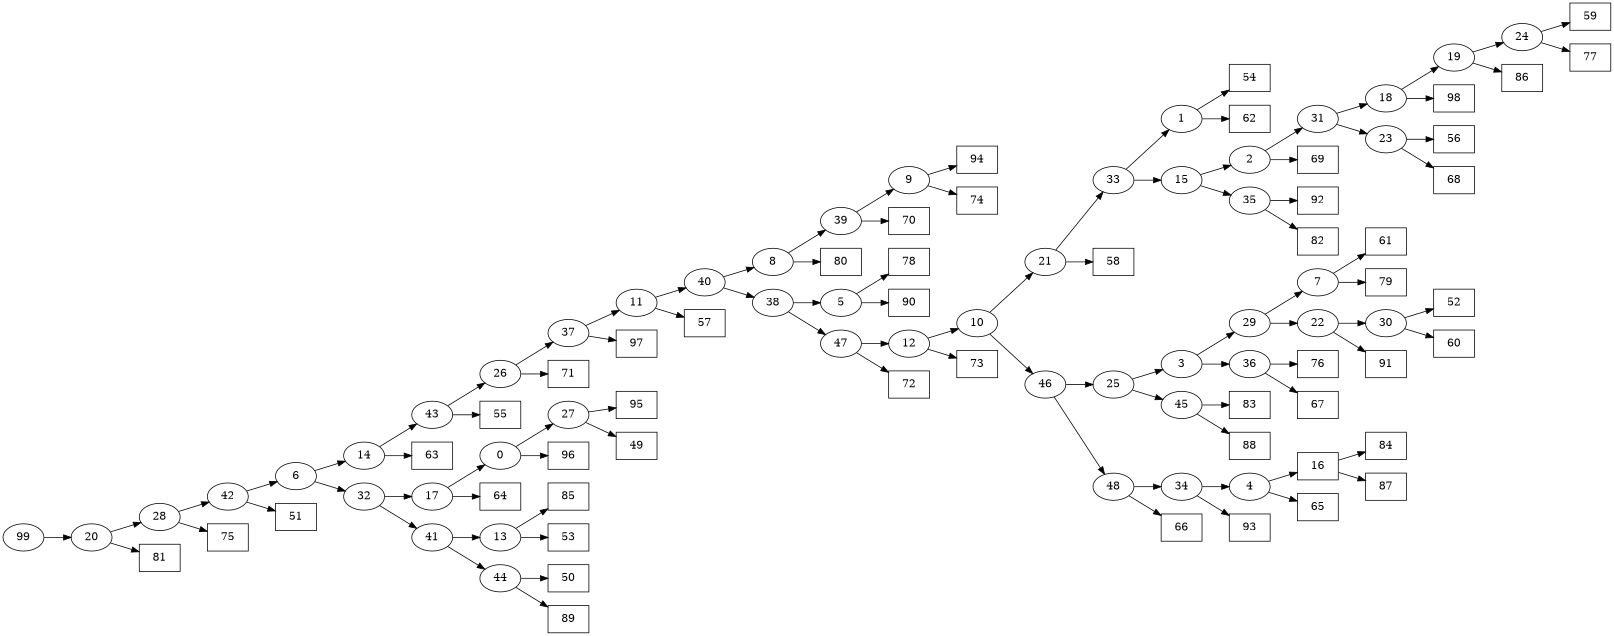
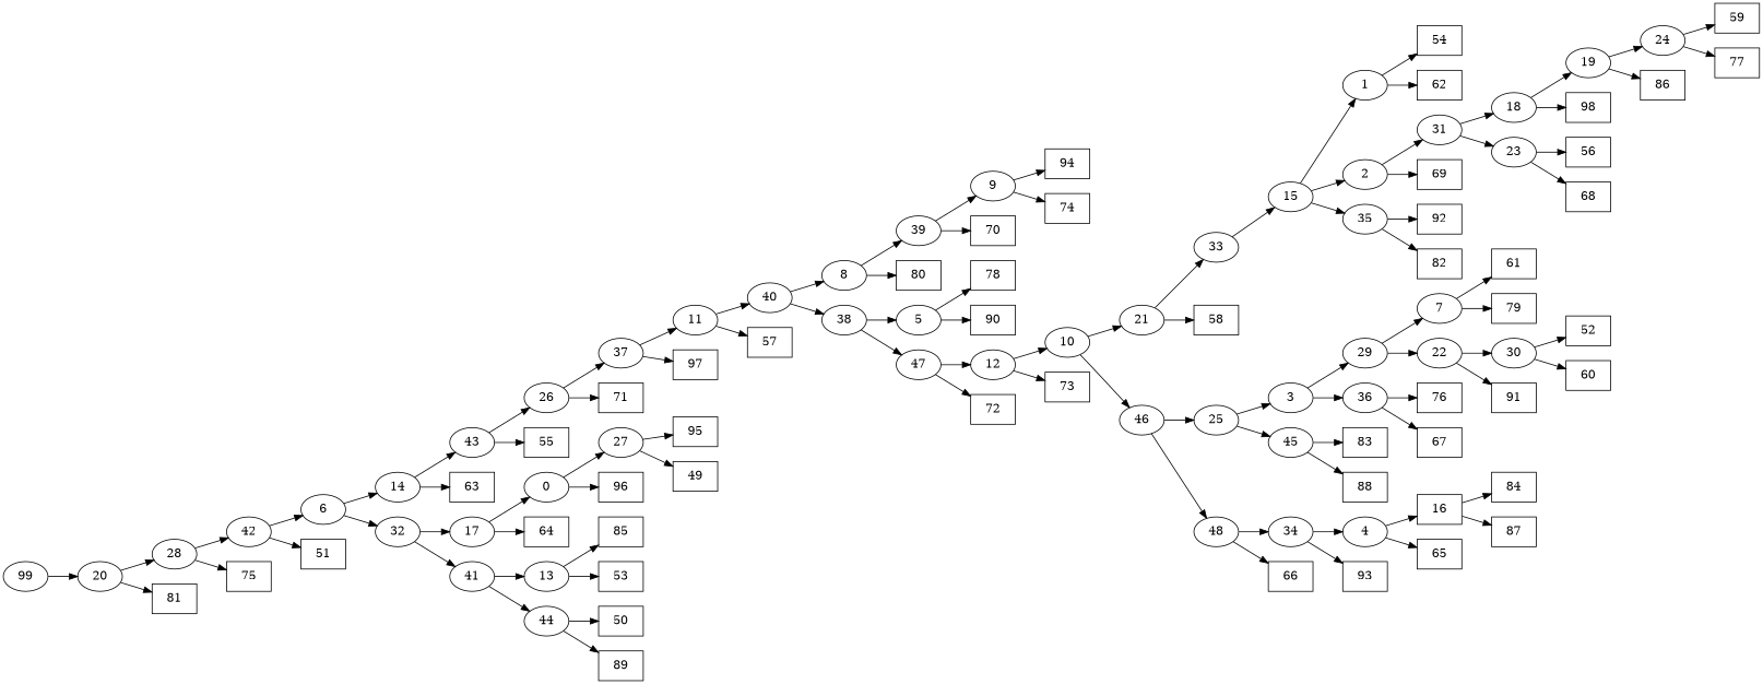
  digraph {
    rankdir=LR
    node [shape=box]
    n1 [label=0 shape=""]
    n2 [label=27 shape=""]
    n3 [label=96]
    n4 [label=95]
    n5 [label=49]
    n6 [label=1 shape=""]
    n7 [label=54]
    n8 [label=62]
    n9 [label=2 shape=""]
    n10 [label=31 shape=""]
    n11 [label=69]
    n12 [label=18 shape=""]
    n13 [label=23 shape=""]
    n14 [label=3 shape=""]
    n15 [label=29 shape=""]
    n16 [label=36 shape=""]
    n17 [label=7 shape=""]
    n18 [label=22 shape=""]
    n19 [label=76]
    n20 [label=67]
    n21 [label=4 shape=""]
    n22 [label=16]
    n23 [label=65]
    n24 [label=84]
    n25 [label=87]
    n26 [label=5 shape=""]
    n27 [label=78]
    n28 [label=90]
    n29 [label=6 shape=""]
    n30 [label=14 shape=""]
    n31 [label=32 shape=""]
    n32 [label=43 shape=""]
    n33 [label=63]
    n34 [label=17 shape=""]
    n35 [label=41 shape=""]
    n36 [label=61]
    n37 [label=79]
    n38 [label=8 shape=""]
    n39 [label=39 shape=""]
    n40 [label=80]
    n41 [label=9 shape=""]
    n42 [label=70]
    n43 [label=94]
    n44 [label=74]
    n45 [label=10 shape=""]
    n46 [label=21 shape=""]
    n47 [label=46 shape=""]
    n48 [label=33 shape=""]
    n49 [label=58]
    n50 [label=25 shape=""]
    n51 [label=48 shape=""]
    n52 [label=11 shape=""]
    n53 [label=40 shape=""]
    n54 [label=57]
    n55 [label=38 shape=""]
    n56 [label=12 shape=""]
    n57 [label=73]
    n58 [label=13 shape=""]
    n59 [label=85]
    n60 [label=53]
    n61 [label=26 shape=""]
    n62 [label=55]
    n63 [label=15 shape=""]
    n64 [label=35 shape=""]
    n65 [label=92]
    n66 [label=82]
    n67 [label=64]
    n68 [label=19 shape=""]
    n69 [label=98]
    n70 [label=24 shape=""]
    n71 [label=86]
    n72 [label=59]
    n73 [label=77]
    n74 [label=20 shape=""]
    n75 [label=28 shape=""]
    n76 [label=81]
    n77 [label=42 shape=""]
    n78 [label=75]
    n79 [label=30 shape=""]
    n80 [label=91]
    n81 [label=52]
    n82 [label=60]
    n83 [label=56]
    n84 [label=68]
    n85 [label=45 shape=""]
    n86 [label=83]
    n87 [label=88]
    n88 [label=37 shape=""]
    n89 [label=71]
    n90 [label=97]
    n91 [label=51]
    n92 [label=44 shape=""]
    n93 [label=34 shape=""]
    n94 [label=93]
    n95 [label=47 shape=""]
    n96 [label=72]
    n97 [label=50]
    n98 [label=89]
    n99 [label=66]
    n100 [label=99 shape=""]
    n1 -> n2
    n1 -> n3
    n2 -> n4
    n2 -> n5
    n6 -> n7
    n6 -> n8
    n9 -> n10
    n9 -> n11
    n10 -> n12
    n10 -> n13
    n12 -> n68
    n12 -> n69
    n13 -> n83
    n13 -> n84
    n14 -> n15
    n14 -> n16
    n15 -> n17
    n15 -> n18
    n16 -> n19
    n16 -> n20
    n17 -> n36
    n17 -> n37
    n18 -> n79
    n18 -> n80
    n21 -> n22
    n21 -> n23
    n22 -> n24
    n22 -> n25
    n26 -> n27
    n26 -> n28
    n29 -> n30
    n29 -> n31
    n30 -> n32
    n30 -> n33
    n31 -> n34
    n31 -> n35
    n32 -> n61
    n32 -> n62
    n34 -> n1
    n34 -> n67
    n35 -> n58
    n35 -> n92
    n38 -> n39
    n38 -> n40
    n39 -> n41
    n39 -> n42
    n41 -> n43
    n41 -> n44
    n45 -> n46
    n45 -> n47
    n46 -> n48
    n46 -> n49
    n47 -> n50
    n47 -> n51
-   n48 -> n6
+   n63 -> n6
    n48 -> n63
    n50 -> n14
    n50 -> n85
    n51 -> n93
    n51 -> n99
    n52 -> n53
    n52 -> n54
    n53 -> n38
    n53 -> n55
    n55 -> n26
    n55 -> n95
    n56 -> n45
    n56 -> n57
    n58 -> n59
    n58 -> n60
    n61 -> n88
    n61 -> n89
    n63 -> n9
    n63 -> n64
    n64 -> n65
    n64 -> n66
    n68 -> n70
    n68 -> n71
    n70 -> n72
    n70 -> n73
    n74 -> n75
    n74 -> n76
    n75 -> n77
    n75 -> n78
    n77 -> n29
    n77 -> n91
    n79 -> n81
    n79 -> n82
    n85 -> n86
    n85 -> n87
    n88 -> n52
    n88 -> n90
    n92 -> n97
    n92 -> n98
    n93 -> n21
    n93 -> n94
    n95 -> n56
    n95 -> n96
    n100 -> n74
  }
